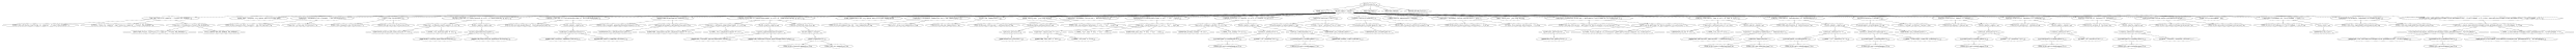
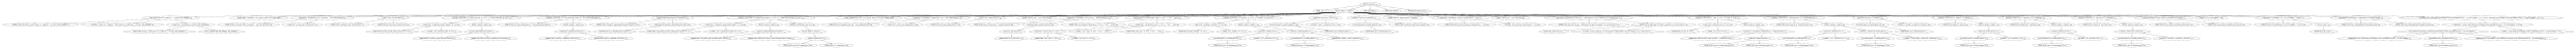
  digraph {
    fontname="JetBrains Mono"
    node [fontname="JetBrains Mono"]
    edge [arrowhead=onormal fontname="JetBrains Mono"]
    n1 [label=<(METHOD,execute)<SUB>81</SUB>>]
    n2 [label=<(PARAM,this)<SUB>81</SUB>>]
    n3 [label=<(BLOCK,&lt;empty&gt;,&lt;empty&gt;)<SUB>81</SUB>>]
    n4 [label=<(MODIFIER,PUBLIC)>]
    n5 [label=<(MODIFIER,VIRTUAL)>]
    n6 [label=<(METHOD_RETURN,boolean)<SUB>81</SUB>>]
    n7 [label=<(log,log(&quot;Using jvc compiler&quot;, Project.MSG_VERBOSE))<SUB>82</SUB>>]
    n8 [label=<(LOCAL,Path classpath: org.apache.tools.ant.types.Path)>]
    n9 [label=<(&lt;operator&gt;.assignment,Path classpath = new Path(project))<SUB>84</SUB>>]
    n10 [label=<(&lt;init&gt;,new Path(project))<SUB>84</SUB>>]
    n11 [label=<(CONTROL_STRUCTURE,if (bootclasspath != null),if (bootclasspath != null))<SUB>88</SUB>>]
    n12 [label=<(CONTROL_STRUCTURE,if (includeJavaRuntime),if (includeJavaRuntime))<SUB>92</SUB>>]
    n13 [label=<(append,append(getCompileClasspath()))<SUB>98</SUB>>]
    n14 [label=<(CONTROL_STRUCTURE,if (compileSourcepath != null),if (compileSourcepath != null))<SUB>102</SUB>>]
    n15 [label=<(LOCAL,Commandline cmd: org.apache.tools.ant.types.Commandline)>]
    n16 [label=<(&lt;operator&gt;.assignment,Commandline cmd = new Commandline())<SUB>108</SUB>>]
    n17 [label=<(&lt;init&gt;,new Commandline())<SUB>108</SUB>>]
    n18 [label=<(LOCAL,String exec: java.lang.String)>]
    n19 [label=<(&lt;operator&gt;.assignment,String exec = getExecutable())<SUB>109</SUB>>]
    n20 [label=<(setExecutable,setExecutable(exec == null ? &quot;jvc&quot; : exec))<SUB>110</SUB>>]
    n21 [label=<(CONTROL_STRUCTURE,if (destDir != null),if (destDir != null))<SUB>112</SUB>>]
    n22 [label=<(setValue,setValue(&quot;/cp:p&quot;))<SUB>118</SUB>>]
    n23 [label=<(setPath,setPath(classpath))<SUB>119</SUB>>]
    n24 [label=<(LOCAL,boolean msExtensions: boolean)>]
    n25 [label=<(&lt;operator&gt;.assignment,boolean msExtensions = true)<SUB>121</SUB>>]
    n26 [label=<(LOCAL,String mse: java.lang.String)>]
    n27 [label=<(&lt;operator&gt;.assignment,String mse = getProperty(&quot;build.compiler.jvc.extensions&quot;))<SUB>122</SUB>>]
    n28 [label=<(CONTROL_STRUCTURE,if (mse != null),if (mse != null))<SUB>123</SUB>>]
    n29 [label=<(CONTROL_STRUCTURE,if (msExtensions),if (msExtensions))<SUB>127</SUB>>]
    n30 [label=<(setValue,setValue(&quot;/nologo&quot;))<SUB>135</SUB>>]
    n31 [label=<(CONTROL_STRUCTURE,if (debug),if (debug))<SUB>137</SUB>>]
    n32 [label=<(CONTROL_STRUCTURE,if (optimize),if (optimize))<SUB>140</SUB>>]
    n33 [label=<(CONTROL_STRUCTURE,if (verbose),if (verbose))<SUB>143</SUB>>]
    n34 [label=<(addCurrentCompilerArgs,addCurrentCompilerArgs(cmd))<SUB>147</SUB>>]
    n35 [label=<(LOCAL,int firstFileName: int)>]
    n36 [label=<(&lt;operator&gt;.assignment,int firstFileName = size())<SUB>149</SUB>>]
    n37 [label=<(logAndAddFilesToCompile,logAndAddFilesToCompile(cmd))<SUB>150</SUB>>]
    n38 [label=<(RETURN,return executeExternalCompile(cmd.getCommandline(), firstFileName) == 0;,return executeExternalCompile(cmd.getCommandline(), firstFileName) == 0;)<SUB>152</SUB>>]
    n39 [label=<(IDENTIFIER,attributes,log(&quot;Using jvc compiler&quot;, Project.MSG_VERBOSE))<SUB>82</SUB>>]
    n40 [label=<(LITERAL,&quot;Using jvc compiler&quot;,log(&quot;Using jvc compiler&quot;, Project.MSG_VERBOSE))<SUB>82</SUB>>]
    n41 [label=<(&lt;operator&gt;.fieldAccess,Project.MSG_VERBOSE)<SUB>82</SUB>>]
    n42 [label=<(IDENTIFIER,classpath,Path classpath = new Path(project))<SUB>84</SUB>>]
    n43 [label=<(&lt;operator&gt;.alloc,new Path(project))<SUB>84</SUB>>]
    n44 [label=<(IDENTIFIER,classpath,new Path(project))<SUB>84</SUB>>]
    n45 [label=<(IDENTIFIER,project,new Path(project))<SUB>84</SUB>>]
    n46 [label=<(&lt;operator&gt;.notEquals,bootclasspath != null)<SUB>88</SUB>>]
    n47 [label=<(BLOCK,&lt;empty&gt;,&lt;empty&gt;)<SUB>88</SUB>>]
    n48 [label=<(IDENTIFIER,includeJavaRuntime,if (includeJavaRuntime))<SUB>92</SUB>>]
    n49 [label=<(BLOCK,&lt;empty&gt;,&lt;empty&gt;)<SUB>92</SUB>>]
    n50 [label=<(IDENTIFIER,classpath,append(getCompileClasspath()))<SUB>78</SUB>>]
    n51 [label=<(getCompileClasspath,getCompileClasspath())<SUB>98</SUB>>]
    n52 [label=<(&lt;operator&gt;.notEquals,compileSourcepath != null)<SUB>102</SUB>>]
    n53 [label=<(BLOCK,&lt;empty&gt;,&lt;empty&gt;)<SUB>102</SUB>>]
    n54 [label=<(CONTROL_STRUCTURE,else,else)<SUB>104</SUB>>]
    n55 [label=<(IDENTIFIER,cmd,Commandline cmd = new Commandline())<SUB>108</SUB>>]
    n56 [label=<(&lt;operator&gt;.alloc,new Commandline())<SUB>908</SUB>>]
    n57 [label=<(IDENTIFIER,cmd,new Commandline())<SUB>108</SUB>>]
    n58 [label=<(IDENTIFIER,exec,String exec = getExecutable())<SUB>109</SUB>>]
    n59 [label=<(getExecutable,getExecutable())<SUB>109</SUB>>]
    n60 [label=<(IDENTIFIER,cmd,setExecutable(exec == null ? &quot;jvc&quot; : exec))<SUB>110</SUB>>]
    n61 [label=<(&lt;operator&gt;.conditional,exec == null ? &quot;jvc&quot; : exec)<SUB>110</SUB>>]
    n62 [label=<(&lt;operator&gt;.notEquals,destDir != null)<SUB>112</SUB>>]
    n63 [label=<(BLOCK,&lt;empty&gt;,&lt;empty&gt;)<SUB>112</SUB>>]
    n64 [label=<(createArgument,createArgument())<SUB>118</SUB>>]
    n65 [label=<(LITERAL,&quot;/cp:p&quot;,setValue(&quot;/cp:p&quot;))<SUB>118</SUB>>]
    n66 [label=<(createArgument,createArgument())<SUB>119</SUB>>]
    n67 [label=<(IDENTIFIER,classpath,setPath(classpath))<SUB>119</SUB>>]
    n68 [label=<(IDENTIFIER,msExtensions,boolean msExtensions = true)<SUB>121</SUB>>]
    n69 [label=<(LITERAL,true,boolean msExtensions = true)<SUB>121</SUB>>]
    n70 [label=<(IDENTIFIER,mse,String mse = getProperty(&quot;build.compiler.jvc.extensions&quot;))<SUB>122</SUB>>]
    n71 [label=<(getProperty,getProperty(&quot;build.compiler.jvc.extensions&quot;))<SUB>122</SUB>>]
    n72 [label=<(&lt;operator&gt;.notEquals,mse != null)<SUB>123</SUB>>]
    n73 [label=<(BLOCK,&lt;empty&gt;,&lt;empty&gt;)<SUB>123</SUB>>]
    n74 [label=<(IDENTIFIER,msExtensions,if (msExtensions))<SUB>127</SUB>>]
    n75 [label=<(BLOCK,&lt;empty&gt;,&lt;empty&gt;)<SUB>127</SUB>>]
    n76 [label=<(createArgument,createArgument())<SUB>135</SUB>>]
    n77 [label=<(LITERAL,&quot;/nologo&quot;,setValue(&quot;/nologo&quot;))<SUB>135</SUB>>]
    n78 [label=<(IDENTIFIER,debug,if (debug))<SUB>137</SUB>>]
    n79 [label=<(BLOCK,&lt;empty&gt;,&lt;empty&gt;)<SUB>137</SUB>>]
    n80 [label=<(IDENTIFIER,optimize,if (optimize))<SUB>140</SUB>>]
    n81 [label=<(BLOCK,&lt;empty&gt;,&lt;empty&gt;)<SUB>140</SUB>>]
    n82 [label=<(IDENTIFIER,verbose,if (verbose))<SUB>143</SUB>>]
    n83 [label=<(BLOCK,&lt;empty&gt;,&lt;empty&gt;)<SUB>143</SUB>>]
    n84 [label=<(IDENTIFIER,this,addCurrentCompilerArgs(cmd))<SUB>147</SUB>>]
    n85 [label=<(IDENTIFIER,cmd,addCurrentCompilerArgs(cmd))<SUB>147</SUB>>]
    n86 [label=<(IDENTIFIER,firstFileName,int firstFileName = size())<SUB>149</SUB>>]
    n87 [label=<(size,size())<SUB>149</SUB>>]
    n88 [label=<(IDENTIFIER,this,logAndAddFilesToCompile(cmd))<SUB>150</SUB>>]
    n89 [label=<(IDENTIFIER,cmd,logAndAddFilesToCompile(cmd))<SUB>150</SUB>>]
    n90 [label=<(&lt;operator&gt;.equals,executeExternalCompile(cmd.getCommandline(), firstFileName) == 0)<SUB>153</SUB>>]
    n91 [label=<(IDENTIFIER,Project,log(&quot;Using jvc compiler&quot;, Project.MSG_VERBOSE))<SUB>82</SUB>>]
    n92 [label=<(FIELD_IDENTIFIER,MSG_VERBOSE,MSG_VERBOSE)<SUB>82</SUB>>]
    n93 [label=<(IDENTIFIER,bootclasspath,bootclasspath != null)<SUB>88</SUB>>]
    n94 [label=<(LITERAL,null,bootclasspath != null)<SUB>88</SUB>>]
    n95 [label=<(append,append(bootclasspath))<SUB>89</SUB>>]
    n96 [label=<(IDENTIFIER,classpath,append(bootclasspath))<SUB>89</SUB>>]
    n97 [label=<(IDENTIFIER,bootclasspath,append(bootclasspath))<SUB>89</SUB>>]
    n98 [label=<(addExtdirs,addExtdirs(extdirs))<SUB>95</SUB>>]
    n99 [label=<(IDENTIFIER,classpath,addExtdirs(extdirs))<SUB>95</SUB>>]
    n100 [label=<(IDENTIFIER,extdirs,addExtdirs(extdirs))<SUB>95</SUB>>]
    n101 [label=<(IDENTIFIER,this,getCompileClasspath())<SUB>98</SUB>>]
    n102 [label=<(IDENTIFIER,compileSourcepath,compileSourcepath != null)<SUB>102</SUB>>]
    n103 [label=<(LITERAL,null,compileSourcepath != null)<SUB>102</SUB>>]
    n104 [label=<(append,append(compileSourcepath))<SUB>203</SUB>>]
    n105 [label=<(BLOCK,&lt;empty&gt;,&lt;empty&gt;)<SUB>104</SUB>>]
    n106 [label=<(IDENTIFIER,classpath,append(compileSourcepath))<SUB>103</SUB>>]
    n107 [label=<(IDENTIFIER,compileSourcepath,append(compileSourcepath))<SUB>103</SUB>>]
    n108 [label=<(append,append(src))<SUB>105</SUB>>]
    n109 [label=<(IDENTIFIER,classpath,append(src))<SUB>105</SUB>>]
    n110 [label=<(IDENTIFIER,src,append(src))<SUB>105</SUB>>]
    n111 [label=<(getJavac,getJavac())<SUB>109</SUB>>]
    n112 [label=<(IDENTIFIER,this,getJavac())<SUB>109</SUB>>]
    n113 [label=<(&lt;operator&gt;.equals,exec == null)<SUB>110</SUB>>]
    n114 [label=<(LITERAL,&quot;jvc&quot;,exec == null ? &quot;jvc&quot; : exec)<SUB>110</SUB>>]
    n115 [label=<(IDENTIFIER,exec,exec == null ? &quot;jvc&quot; : exec)<SUB>110</SUB>>]
    n116 [label=<(IDENTIFIER,exec,exec == null)<SUB>110</SUB>>]
    n117 [label=<(LITERAL,null,exec == null)<SUB>110</SUB>>]
    n118 [label=<(IDENTIFIER,destDir,destDir != null)<SUB>112</SUB>>]
    n119 [label=<(LITERAL,null,destDir != null)<SUB>112</SUB>>]
    n120 [label=<(setValue,setValue(&quot;/d&quot;))<SUB>113</SUB>>]
    n121 [label=<(setFile,setFile(destDir))<SUB>114</SUB>>]
    n122 [label=<(createArgument,createArgument())<SUB>113</SUB>>]
    n123 [label=<(LITERAL,&quot;/d&quot;,setValue(&quot;/d&quot;))<SUB>113</SUB>>]
    n124 [label=<(createArgument,createArgument())<SUB>114</SUB>>]
    n125 [label=<(IDENTIFIER,destDir,setFile(destDir))<SUB>114</SUB>>]
    n126 [label=<(IDENTIFIER,cmd,createArgument())<SUB>113</SUB>>]
    n127 [label=<(IDENTIFIER,cmd,createArgument())<SUB>114</SUB>>]
    n128 [label=<(IDENTIFIER,cmd,createArgument())<SUB>118</SUB>>]
    n129 [label=<(IDENTIFIER,cmd,createArgument())<SUB>119</SUB>>]
    n130 [label=<(getProject,getProject())<SUB>122</SUB>>]
    n131 [label=<(LITERAL,&quot;build.compiler.jvc.extensions&quot;,getProperty(&quot;build.compiler.jvc.extensions&quot;))<SUB>122</SUB>>]
-   n132 [label=<(IDENTIFIER,this,getProject())<SUB>122</SUB>>]
    n133 [label=<(IDENTIFIER,mse,mse != null)<SUB>123</SUB>>]
    n134 [label=<(LITERAL,null,mse != null)<SUB>123</SUB>>]
    n135 [label=<(&lt;operator&gt;.assignment,msExtensions = toBoolean(mse))<SUB>124</SUB>>]
    n136 [label=<(IDENTIFIER,msExtensions,msExtensions = toBoolean(mse))<SUB>124</SUB>>]
    n137 [label=<(toBoolean,toBoolean(mse))<SUB>124</SUB>>]
    n138 [label=<(IDENTIFIER,Project,toBoolean(mse))<SUB>124</SUB>>]
    n139 [label=<(IDENTIFIER,mse,toBoolean(mse))<SUB>124</SUB>>]
    n140 [label=<(setValue,setValue(&quot;/x-&quot;))<SUB>129</SUB>>]
    n141 [label=<(setValue,setValue(&quot;/nomessage&quot;))<SUB>131</SUB>>]
    n142 [label=<(createArgument,createArgument())<SUB>129</SUB>>]
    n143 [label=<(LITERAL,&quot;/x-&quot;,setValue(&quot;/x-&quot;))<SUB>129</SUB>>]
    n144 [label=<(createArgument,createArgument())<SUB>131</SUB>>]
    n145 [label=<(LITERAL,&quot;/nomessage&quot;,setValue(&quot;/nomessage&quot;))<SUB>131</SUB>>]
    n146 [label=<(IDENTIFIER,cmd,createArgument())<SUB>129</SUB>>]
    n147 [label=<(IDENTIFIER,cmd,createArgument())<SUB>131</SUB>>]
    n148 [label=<(IDENTIFIER,cmd,createArgument())<SUB>135</SUB>>]
    n149 [label=<(setValue,setValue(&quot;/g&quot;))<SUB>138</SUB>>]
    n150 [label=<(createArgument,createArgument())<SUB>138</SUB>>]
    n151 [label=<(LITERAL,&quot;/g&quot;,setValue(&quot;/g&quot;))<SUB>138</SUB>>]
    n152 [label=<(IDENTIFIER,cmd,createArgument())<SUB>138</SUB>>]
    n153 [label=<(setValue,setValue(&quot;/O&quot;))<SUB>141</SUB>>]
    n154 [label=<(createArgument,createArgument())<SUB>141</SUB>>]
    n155 [label=<(LITERAL,&quot;/O&quot;,setValue(&quot;/O&quot;))<SUB>141</SUB>>]
    n156 [label=<(IDENTIFIER,cmd,createArgument())<SUB>141</SUB>>]
    n157 [label=<(setValue,setValue(&quot;/verbose&quot;))<SUB>144</SUB>>]
    n158 [label=<(createArgument,createArgument())<SUB>144</SUB>>]
    n159 [label=<(LITERAL,&quot;/verbose&quot;,setValue(&quot;/verbose&quot;))<SUB>144</SUB>>]
    n160 [label=<(IDENTIFIER,cmd,createArgument())<SUB>144</SUB>>]
    n161 [label=<(IDENTIFIER,cmd,size())<SUB>149</SUB>>]
    n162 [label=<(executeExternalCompile,executeExternalCompile(cmd.getCommandline(), firstFileName))<SUB>153</SUB>>]
    n163 [label=<(LITERAL,0,executeExternalCompile(cmd.getCommandline(), firstFileName) == 0)<SUB>153</SUB>>]
    n164 [label=<(IDENTIFIER,this,executeExternalCompile(cmd.getCommandline(), firstFileName))<SUB>153</SUB>>]
    n165 [label=<(getCommandline,getCommandline())<SUB>153</SUB>>]
    n166 [label=<(IDENTIFIER,firstFileName,executeExternalCompile(cmd.getCommandline(), firstFileName))<SUB>153</SUB>>]
    n167 [label=<(IDENTIFIER,cmd,getCommandline())<SUB>153</SUB>>]
    n1 -> n2 [arrowhead=odot]
    n1 -> n3 [arrowhead=odot]
    n1 -> n4
    n1 -> n5
    n1 -> n6 [arrowhead=odot]
    n3 -> n7
    n3 -> n8 [arrowhead=odot]
    n3 -> n9 [arrowhead=odot]
    n3 -> n10
    n3 -> n11
    n3 -> n12
    n3 -> n13
    n3 -> n14 [arrowhead=odot]
    n3 -> n15
    n3 -> n16 [arrowhead=odot]
    n3 -> n17 [arrowhead=odot]
    n3 -> n18 [arrowhead=odot]
    n3 -> n19
    n3 -> n20
    n3 -> n21
    n3 -> n22 [arrowhead=odot]
    n3 -> n23 [arrowhead=odot]
    n3 -> n24 [arrowhead=odot]
    n3 -> n25 [arrowhead=odot]
    n3 -> n26 [arrowhead=odot]
    n3 -> n27
    n3 -> n28 [arrowhead=odot]
    n3 -> n29
    n3 -> n30
    n3 -> n31
    n3 -> n32
    n3 -> n33
    n3 -> n34
    n3 -> n35
    n3 -> n36 [arrowhead=odot]
    n3 -> n37 [arrowhead=odot]
    n3 -> n38
    n7 -> n39 [arrowhead=odot]
    n7 -> n40 [arrowhead=odot]
    n7 -> n41
    n9 -> n42
    n9 -> n43
    n10 -> n44 [arrowhead=odot]
    n10 -> n45
    n11 -> n46
    n11 -> n47 [arrowhead=odot]
    n12 -> n48 [arrowhead=odot]
    n12 -> n49
    n13 -> n50 [arrowhead=odot]
    n13 -> n51 [arrowhead=odot]
    n14 -> n52
    n14 -> n53
    n14 -> n54
    n16 -> n55
    n16 -> n56 [arrowhead=odot]
    n17 -> n57
    n19 -> n58 [arrowhead=odot]
    n19 -> n59 [arrowhead=odot]
    n20 -> n60 [arrowhead=odot]
    n20 -> n61 [arrowhead=odot]
    n21 -> n62 [arrowhead=odot]
    n21 -> n63 [arrowhead=odot]
    n22 -> n64
    n22 -> n65 [arrowhead=odot]
    n23 -> n66
    n23 -> n67
    n25 -> n68
    n25 -> n69
    n27 -> n70
    n27 -> n71
    n28 -> n72
    n28 -> n73 [arrowhead=odot]
    n29 -> n74
    n29 -> n75
    n30 -> n76 [arrowhead=odot]
    n30 -> n77
    n31 -> n78
    n31 -> n79
    n32 -> n80
    n32 -> n81
    n33 -> n82 [arrowhead=odot]
    n33 -> n83 [arrowhead=odot]
    n34 -> n84 [arrowhead=odot]
    n34 -> n85
    n36 -> n86
    n36 -> n87 [arrowhead=odot]
    n37 -> n88
    n37 -> n89
    n38 -> n90
    n41 -> n91 [arrowhead=odot]
    n41 -> n92 [arrowhead=odot]
    n46 -> n93
    n46 -> n94 [arrowhead=odot]
    n47 -> n95
    n49 -> n98
    n51 -> n101 [arrowhead=odot]
    n52 -> n102 [arrowhead=odot]
    n52 -> n103
    n53 -> n104 [arrowhead=odot]
    n54 -> n105
    n59 -> n111
    n61 -> n113 [arrowhead=odot]
    n61 -> n114
    n61 -> n115 [arrowhead=odot]
    n62 -> n118 [arrowhead=odot]
    n62 -> n119 [arrowhead=odot]
    n63 -> n120
    n63 -> n121 [arrowhead=odot]
    n64 -> n128
    n66 -> n129 [arrowhead=odot]
    n71 -> n130 [arrowhead=odot]
    n71 -> n131 [arrowhead=odot]
    n72 -> n133
    n72 -> n134 [arrowhead=odot]
    n73 -> n135 [arrowhead=odot]
    n75 -> n140 [arrowhead=odot]
    n75 -> n141
    n76 -> n148 [arrowhead=odot]
    n79 -> n149
    n81 -> n153 [arrowhead=odot]
    n83 -> n157
    n87 -> n161 [arrowhead=odot]
    n90 -> n162
    n90 -> n163 [arrowhead=odot]
    n95 -> n96 [arrowhead=odot]
    n95 -> n97 [arrowhead=odot]
    n98 -> n99 [arrowhead=odot]
    n98 -> n100 [arrowhead=odot]
    n104 -> n106
    n104 -> n107
    n105 -> n108
    n108 -> n109
    n108 -> n110
    n111 -> n112
    n113 -> n116
    n113 -> n117
    n120 -> n122
    n120 -> n123 [arrowhead=odot]
    n121 -> n124
    n121 -> n125
    n122 -> n126
    n124 -> n127
-   n130 -> n132 [arrowhead=odot]
    n135 -> n136
    n135 -> n137
    n137 -> n138 [arrowhead=odot]
    n137 -> n139 [arrowhead=odot]
    n140 -> n142
    n140 -> n143 [arrowhead=odot]
    n141 -> n144
    n141 -> n145
    n142 -> n146
    n144 -> n147 [arrowhead=odot]
    n149 -> n150
    n149 -> n151
    n150 -> n152
    n153 -> n154
    n153 -> n155 [arrowhead=odot]
    n154 -> n156 [arrowhead=odot]
    n157 -> n158 [arrowhead=odot]
    n157 -> n159
    n158 -> n160
    n162 -> n164
    n162 -> n165 [arrowhead=odot]
    n162 -> n166 [arrowhead=odot]
    n165 -> n167
  }
